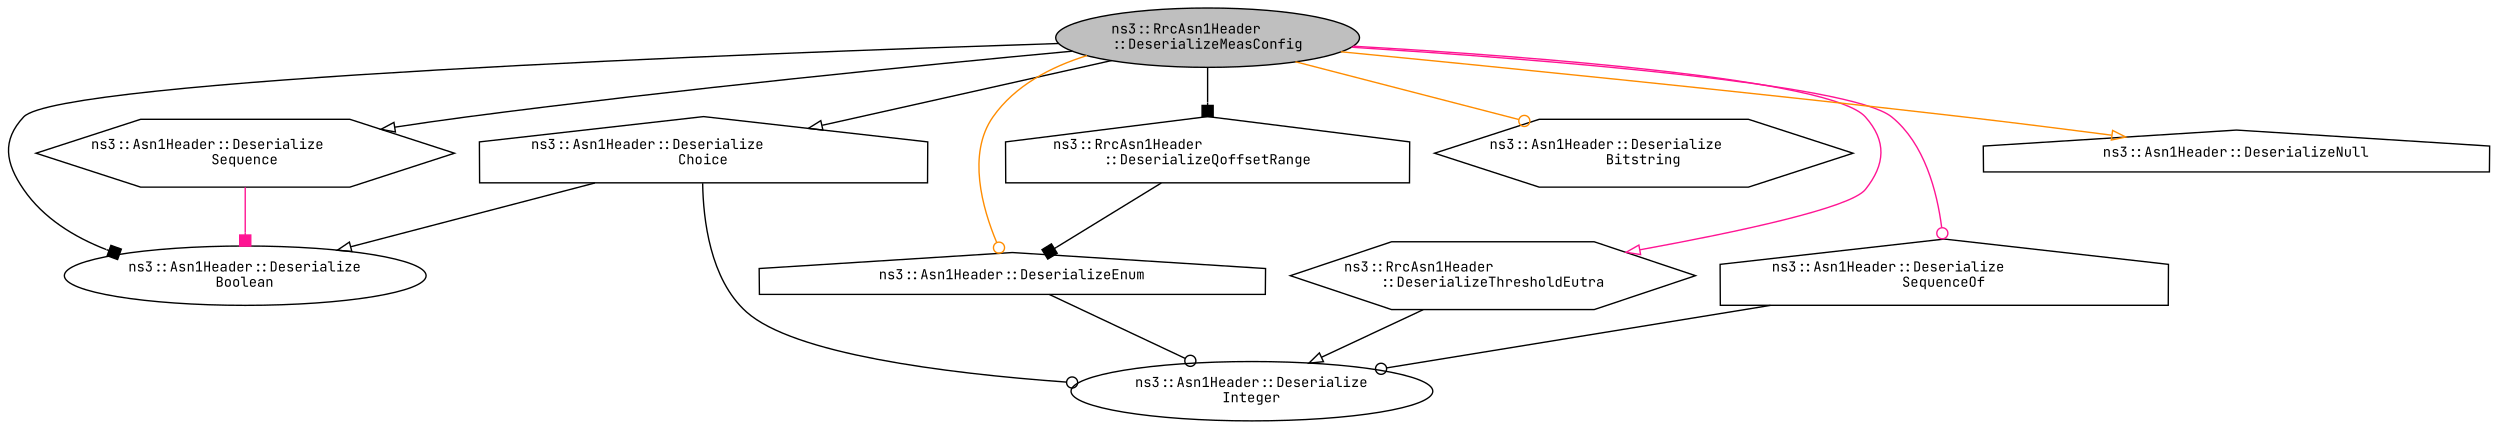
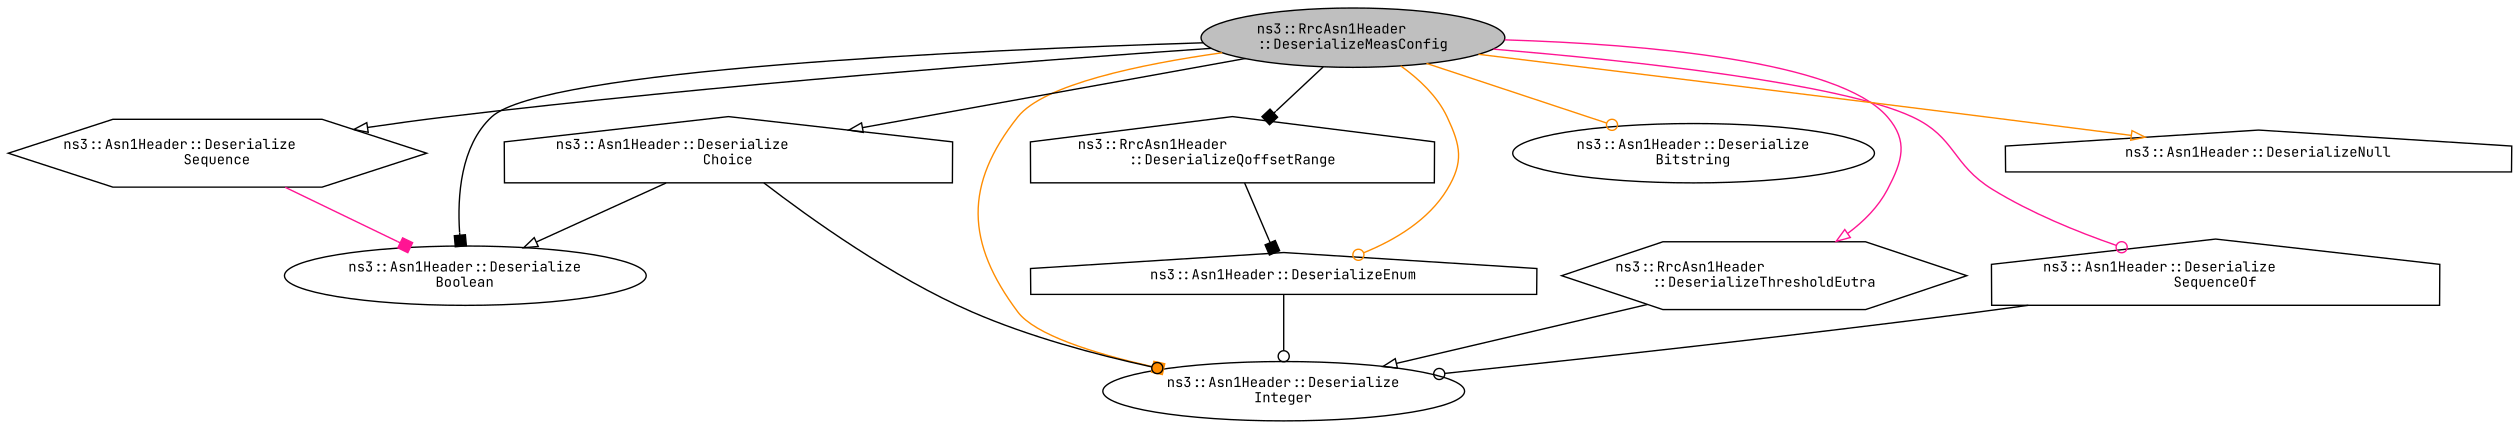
  digraph {
    fontname="JetBrains Mono"
    rankdir=TB
    node [color=black fillcolor=white fontname="JetBrains Mono" fontsize=10 shape=house style=filled]
    edge [arrowhead=onormal color=black fontname="JetBrains Mono" fontsize=10 labelfontname=Helvetica labelfontsize=10 style=solid]
    n1 [fillcolor=grey75 fontcolor=black height=0.2 label="ns3::RrcAsn1Header\l::DeserializeMeasConfig" shape=ellipse width=0.4]
    n2 [height=0.2 label="ns3::Asn1Header::Deserialize\lSequence" shape=hexagon width=0.4]
    n3 [height=0.2 label="ns3::Asn1Header::Deserialize\lBoolean" shape=ellipse width=0.4]
    n4 [height=0.2 label="ns3::Asn1Header::Deserialize\lSequenceOf" width=0.4]
    n5 [height=0.2 label="ns3::Asn1Header::Deserialize\lInteger" shape=ellipse width=0.4]
    n6 [height=0.2 label="ns3::Asn1Header::Deserialize\lChoice" width=0.4]
    n7 [height=0.2 label="ns3::Asn1Header::DeserializeEnum" width=0.4]
-   n8 [height=0.2 label="ns3::Asn1Header::Deserialize\lBitstring" shape=hexagon width=0.4]
+   n8 [height=0.2 label="ns3::Asn1Header::Deserialize\lBitstring" shape=ellipse width=0.4]
    n9 [height=0.2 label="ns3::RrcAsn1Header\l::DeserializeQoffsetRange" width=0.4]
    n10 [height=0.2 label="ns3::RrcAsn1Header\l::DeserializeThresholdEutra" shape=hexagon width=0.4]
    n11 [height=0.2 label="ns3::Asn1Header::DeserializeNull" width=0.4]
    n1 -> n2
    n1 -> n3 [arrowhead=box]
    n1 -> n4 [arrowhead=odot color=deeppink]
+   n1 -> n5 [arrowhead=box color=darkorange]
    n1 -> n6
    n1 -> n7 [arrowhead=odot color=darkorange]
    n1 -> n8 [arrowhead=odot color=darkorange]
    n1 -> n9 [arrowhead=box]
    n1 -> n10 [color=deeppink]
    n1 -> n11 [color=darkorange]
    n2 -> n3 [arrowhead=box color=deeppink]
    n4 -> n5 [arrowhead=odot]
    n6 -> n3
    n6 -> n5 [arrowhead=odot]
    n7 -> n5 [arrowhead=odot]
    n9 -> n7 [arrowhead=box]
    n10 -> n5
  }
